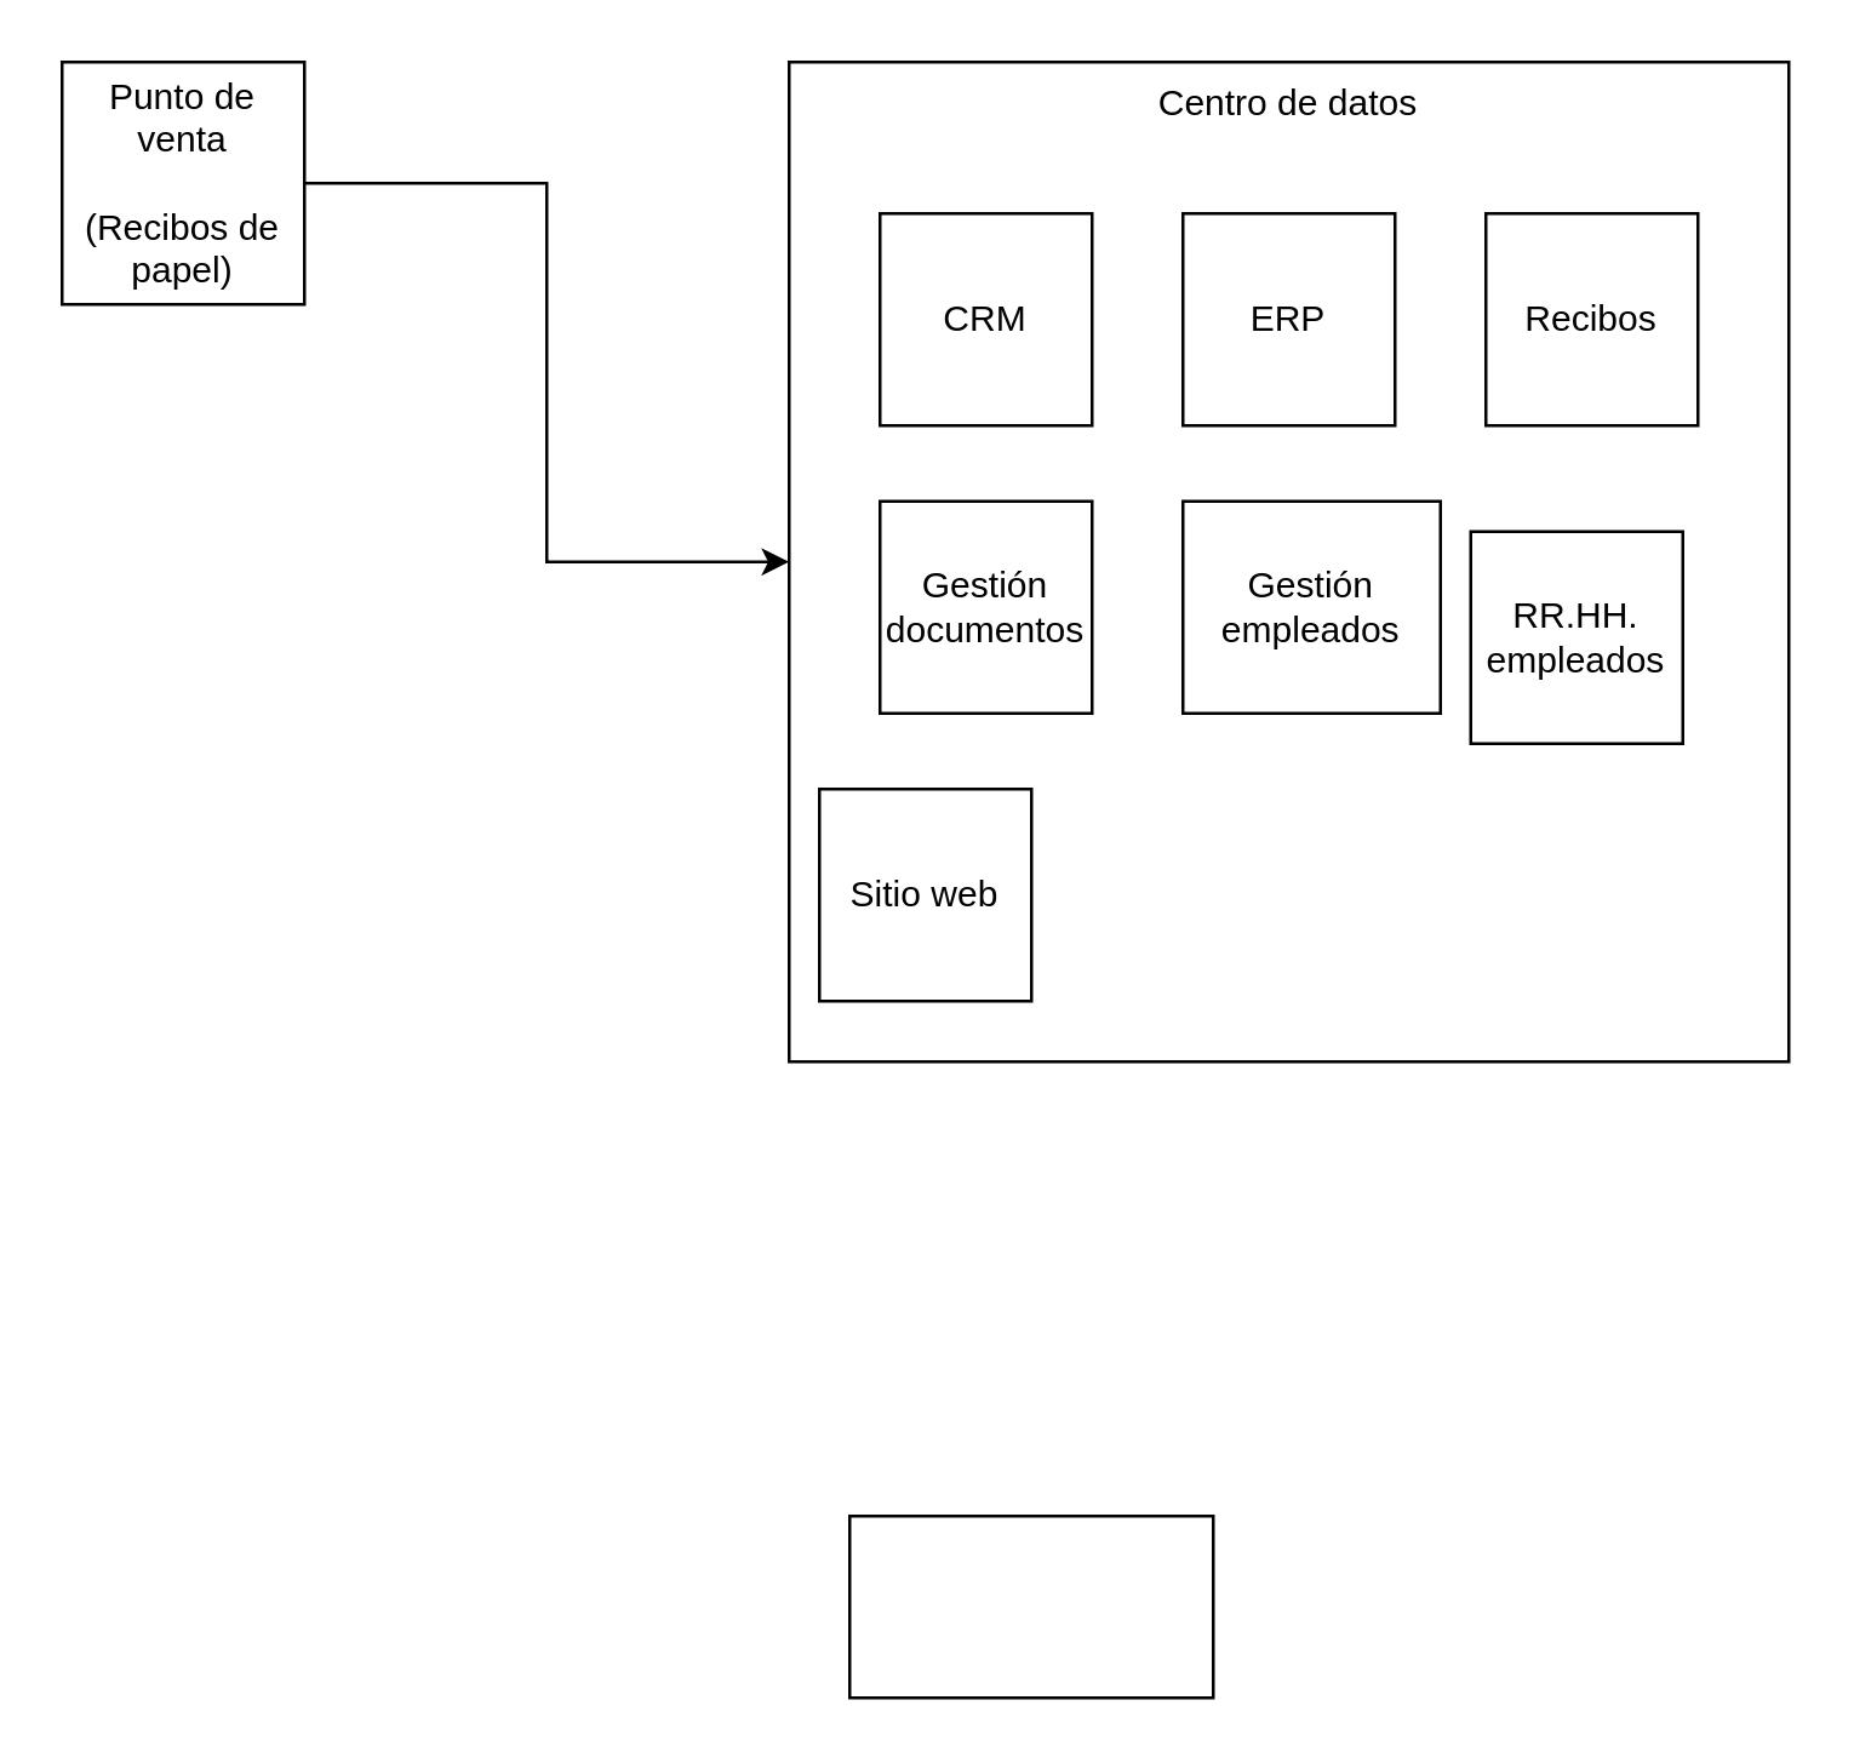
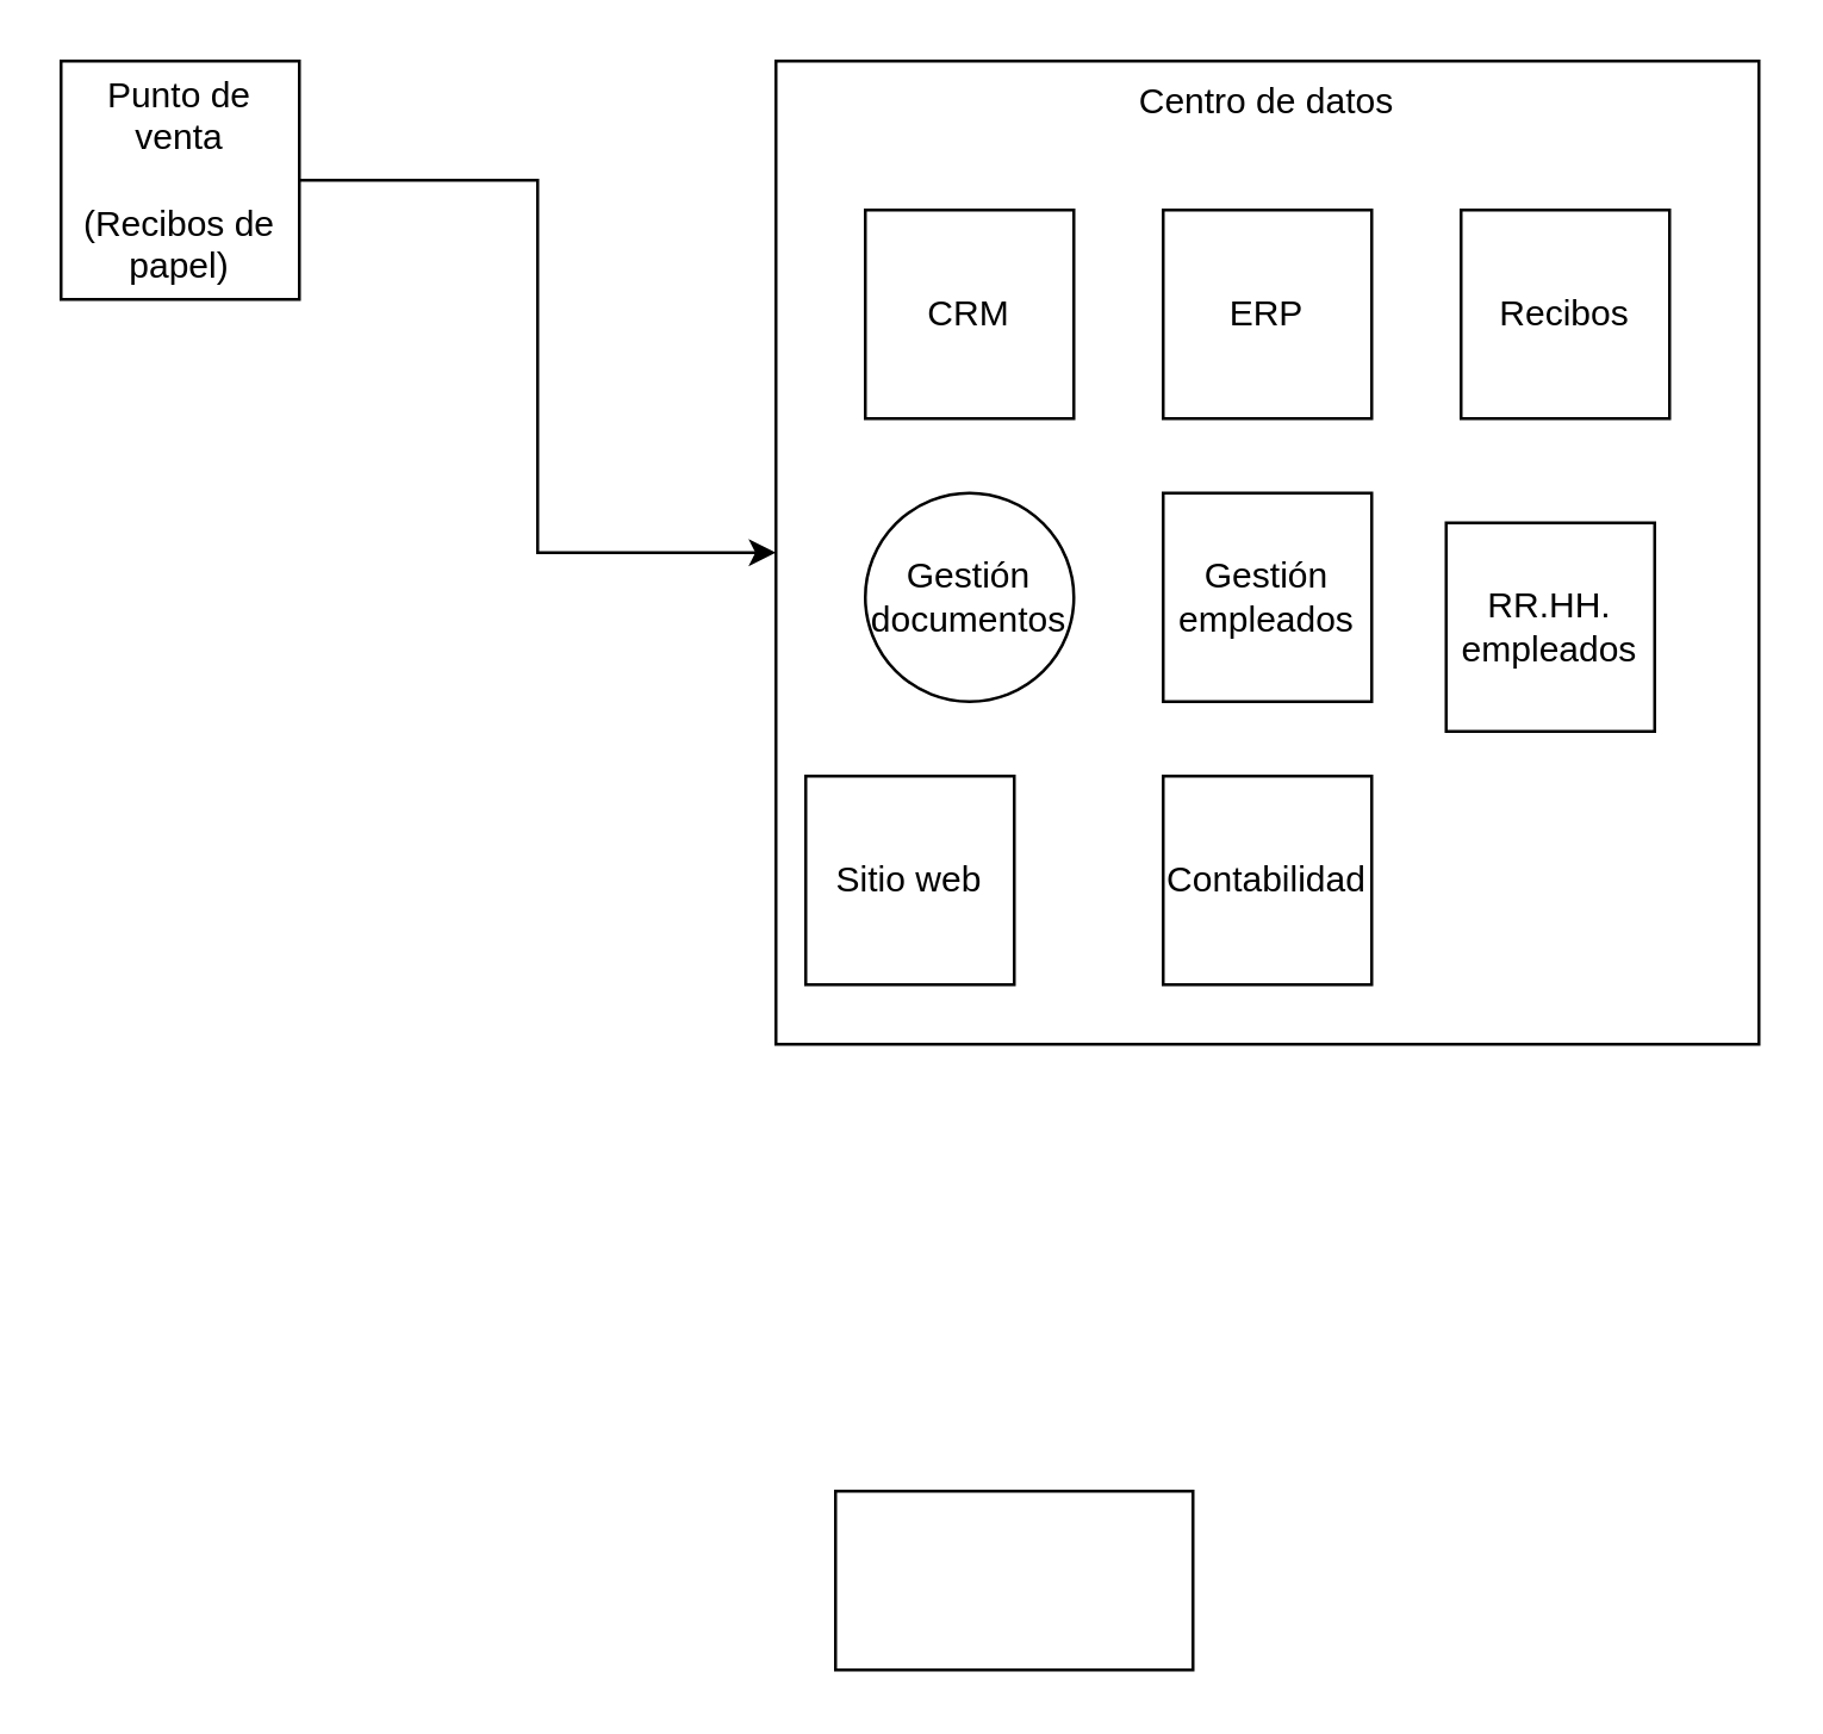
  <mxCell id="0" />
  <mxCell id="1" parent="0" />
  <mxCell id="2" value="Centro de datos&lt;div&gt;&lt;br&gt;&lt;/div&gt;&lt;div&gt;&lt;br&gt;&lt;/div&gt;&lt;div&gt;&lt;br&gt;&lt;/div&gt;&lt;div&gt;&lt;br&gt;&lt;/div&gt;&lt;div&gt;&lt;br&gt;&lt;/div&gt;&lt;div&gt;&lt;br&gt;&lt;/div&gt;&lt;div&gt;&lt;br&gt;&lt;/div&gt;&lt;div&gt;&lt;br&gt;&lt;/div&gt;&lt;div&gt;&lt;br&gt;&lt;/div&gt;&lt;div&gt;&lt;br&gt;&lt;/div&gt;&lt;div&gt;&lt;br&gt;&lt;/div&gt;&lt;div&gt;&lt;br&gt;&lt;/div&gt;&lt;div&gt;&lt;br&gt;&lt;/div&gt;&lt;div&gt;&lt;br&gt;&lt;/div&gt;&lt;div&gt;&lt;br&gt;&lt;/div&gt;&lt;div&gt;&lt;br&gt;&lt;/div&gt;&lt;div&gt;&lt;br&gt;&lt;/div&gt;&lt;div&gt;&lt;br&gt;&lt;/div&gt;&lt;div&gt;&lt;br&gt;&lt;/div&gt;&lt;div&gt;&lt;br&gt;&lt;/div&gt;&lt;div&gt;&lt;br&gt;&lt;/div&gt;" style="whiteSpace=wrap;html=1;aspect=fixed;" parent="1" vertex="1"><mxGeometry x="260" y="20" width="330" height="330" as="geometry" /></mxCell>
  <mxCell id="3" style="edgeStyle=orthogonalEdgeStyle;rounded=0;orthogonalLoop=1;jettySize=auto;html=1;exitX=1;exitY=0.5;exitDx=0;exitDy=0;entryX=0;entryY=0.5;entryDx=0;entryDy=0;" parent="1" source="4" target="2" edge="1"><mxGeometry relative="1" as="geometry" /></mxCell>
  <mxCell id="4" value="Punto de venta&lt;div&gt;&lt;br&gt;&lt;/div&gt;&lt;div&gt;(Recibos de papel)&lt;/div&gt;" style="whiteSpace=wrap;html=1;aspect=fixed;" parent="1" vertex="1"><mxGeometry x="20" y="20" width="80" height="80" as="geometry" /></mxCell>
  <mxCell id="5" value="CRM" style="whiteSpace=wrap;html=1;aspect=fixed;" parent="1" vertex="1"><mxGeometry x="290" y="70" width="70" height="70" as="geometry" /></mxCell>
  <mxCell id="6" value="ERP" style="whiteSpace=wrap;html=1;aspect=fixed;" parent="1" vertex="1"><mxGeometry x="390" y="70" width="70" height="70" as="geometry" /></mxCell>
  <mxCell id="7" value="Recibos" style="whiteSpace=wrap;html=1;aspect=fixed;" parent="1" vertex="1"><mxGeometry x="490" y="70" width="70" height="70" as="geometry" /></mxCell>
- <mxCell id="8" value="Gestión documentos" style="whiteSpace=wrap;html=1;aspect=fixed;" parent="1" vertex="1"><mxGeometry x="290" y="165" width="70" height="70" as="geometry" /></mxCell>
- <mxCell id="9" value="Gestión empleados" style="whiteSpace=wrap;html=1;aspect=fixed;" parent="1" vertex="1"><mxGeometry x="390" y="165" width="85" height="70" as="geometry" /></mxCell>
+ <mxCell id="8" value="Gestión documentos" style="ellipse;whiteSpace=wrap;html=1;aspect=fixed;" parent="1" vertex="1"><mxGeometry x="290" y="165" width="70" height="70" as="geometry" /></mxCell>
+ <mxCell id="9" value="Gestión empleados" style="whiteSpace=wrap;html=1;aspect=fixed;" parent="1" vertex="1"><mxGeometry x="390" y="165" width="70" height="70" as="geometry" /></mxCell>
  <mxCell id="10" value="RR.HH. empleados" style="whiteSpace=wrap;html=1;aspect=fixed;" parent="1" vertex="1"><mxGeometry x="485" y="175" width="70" height="70" as="geometry" /></mxCell>
  <mxCell id="11" value="Sitio web" style="whiteSpace=wrap;html=1;aspect=fixed;" parent="1" vertex="1"><mxGeometry x="270" y="260" width="70" height="70" as="geometry" /></mxCell>
+ <mxCell id="12" value="Contabilidad" style="whiteSpace=wrap;html=1;aspect=fixed;" parent="1" vertex="1"><mxGeometry x="390" y="260" width="70" height="70" as="geometry" /></mxCell>
  <mxCell id="13" value="" style="rounded=0;whiteSpace=wrap;html=1;" vertex="1" parent="1"><mxGeometry x="280" y="500" width="120" height="60" as="geometry" /></mxCell>
